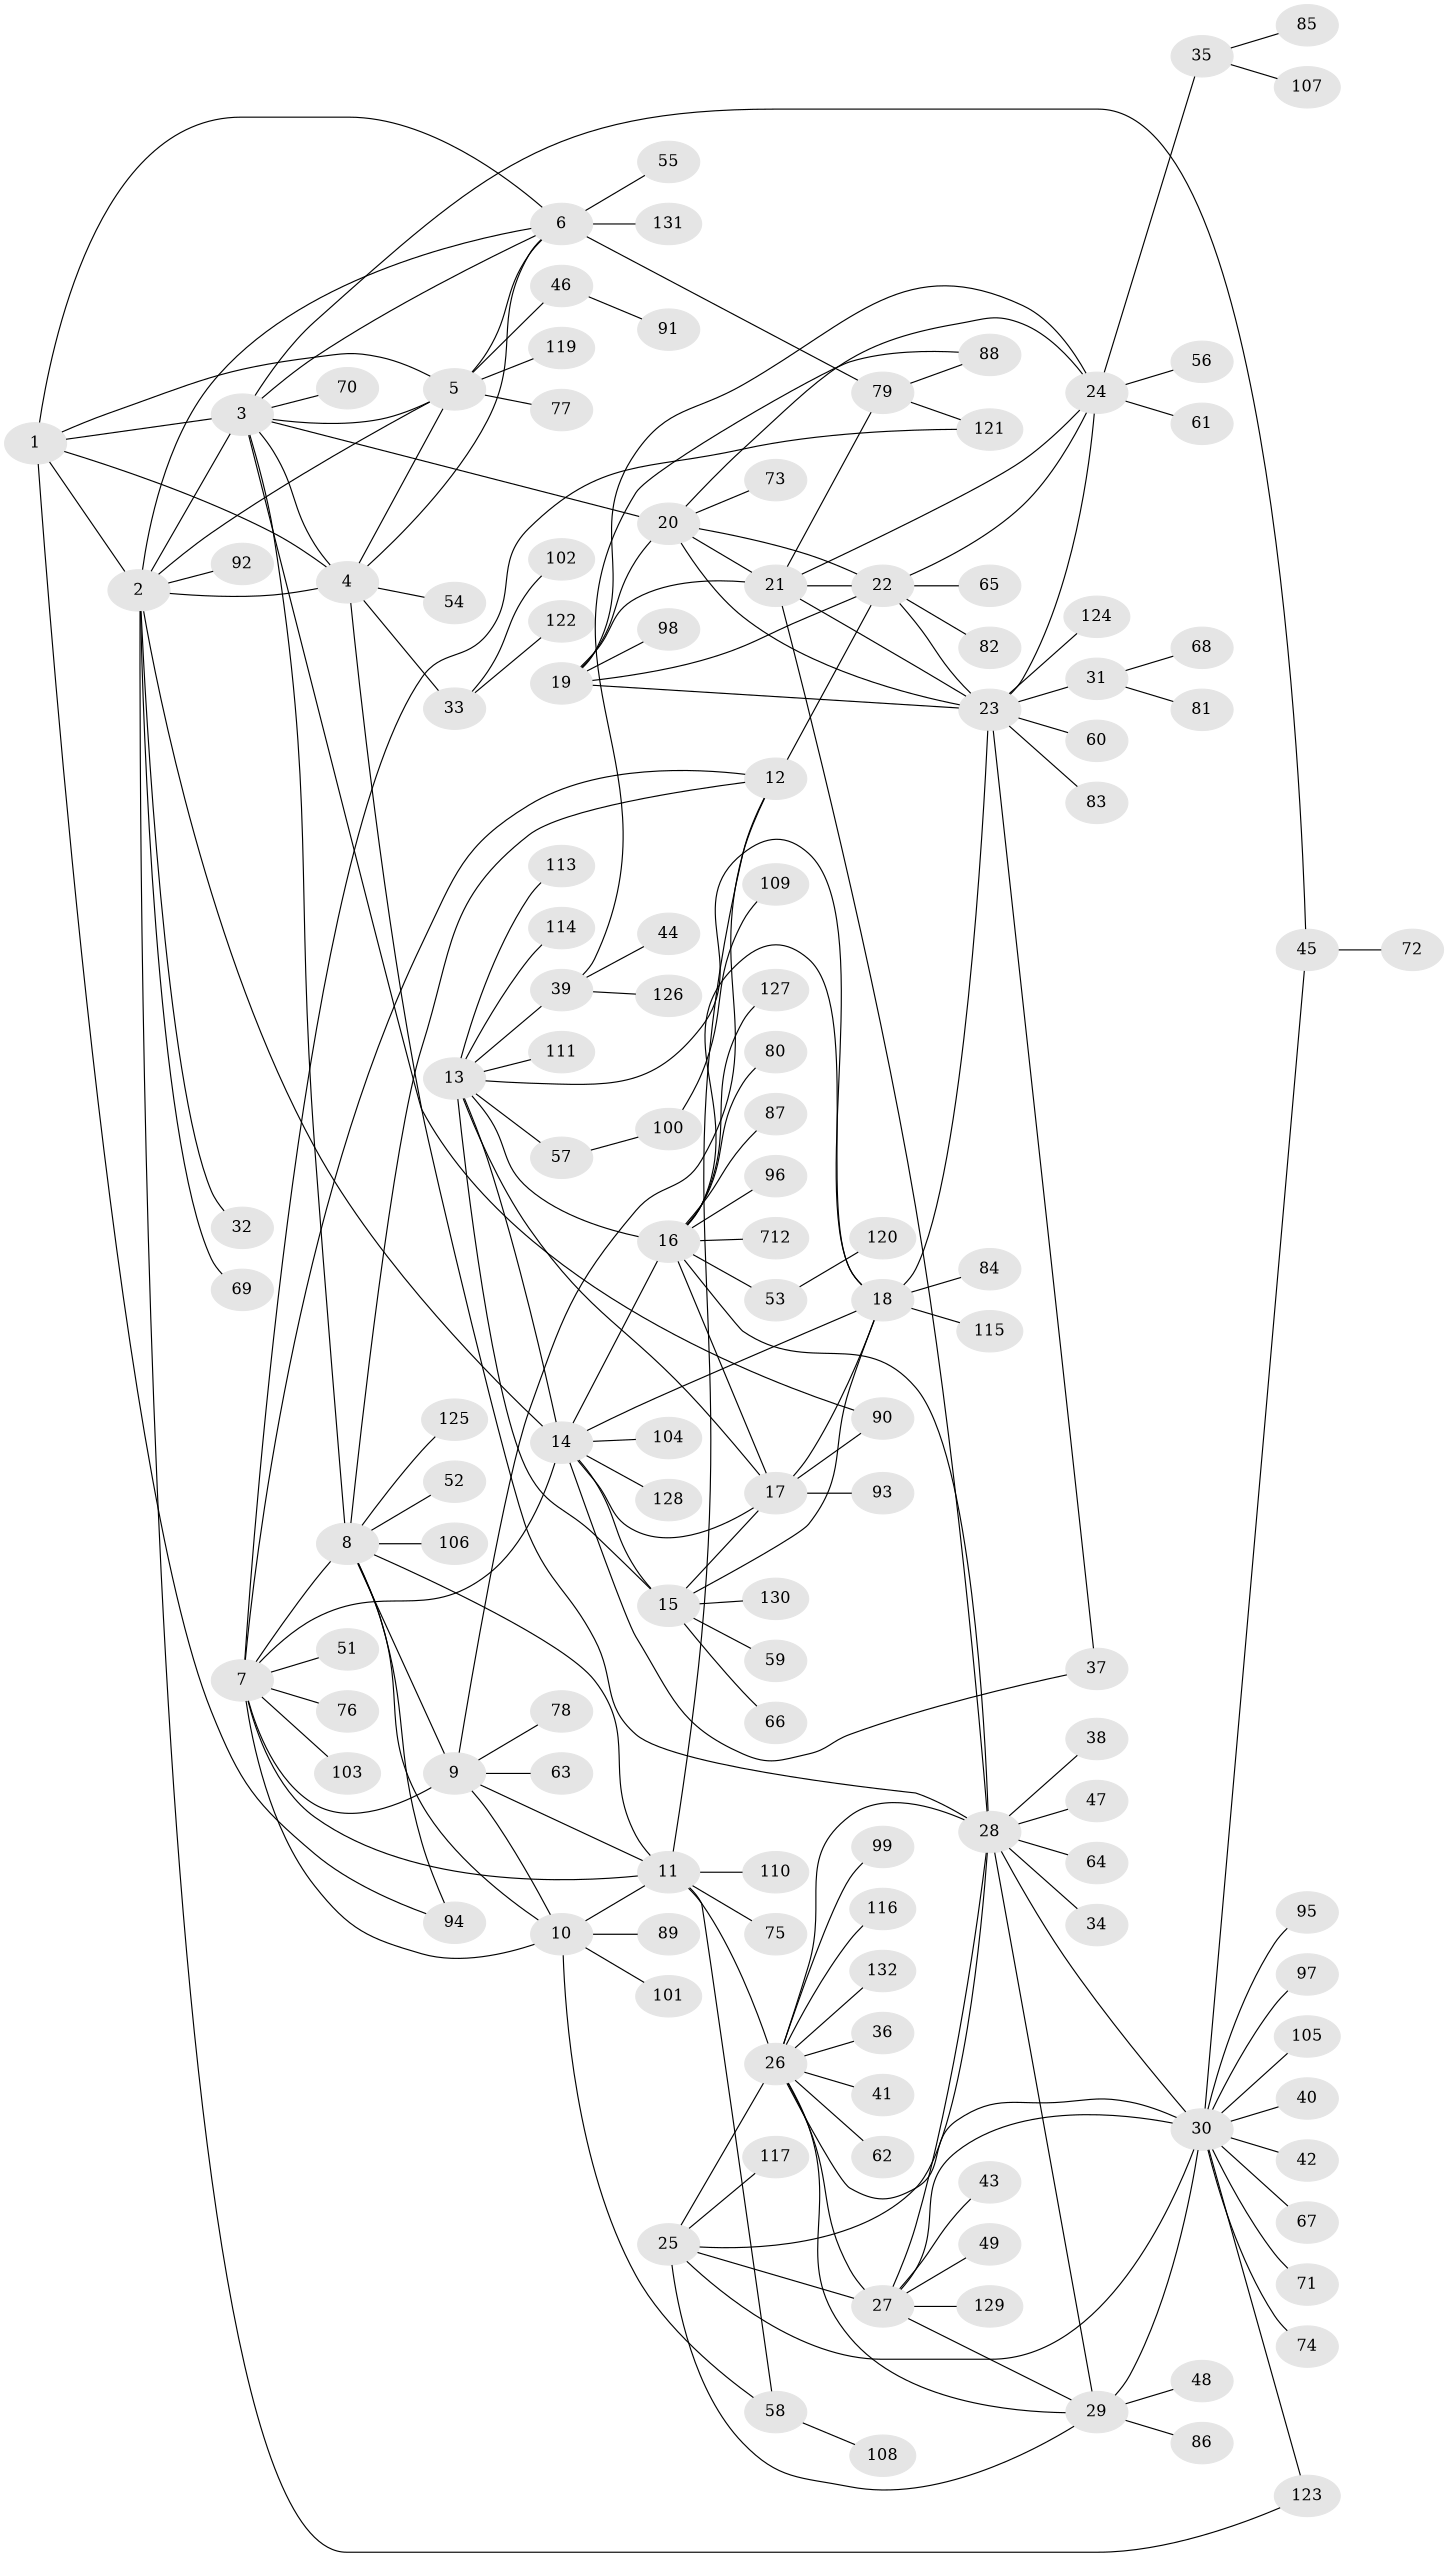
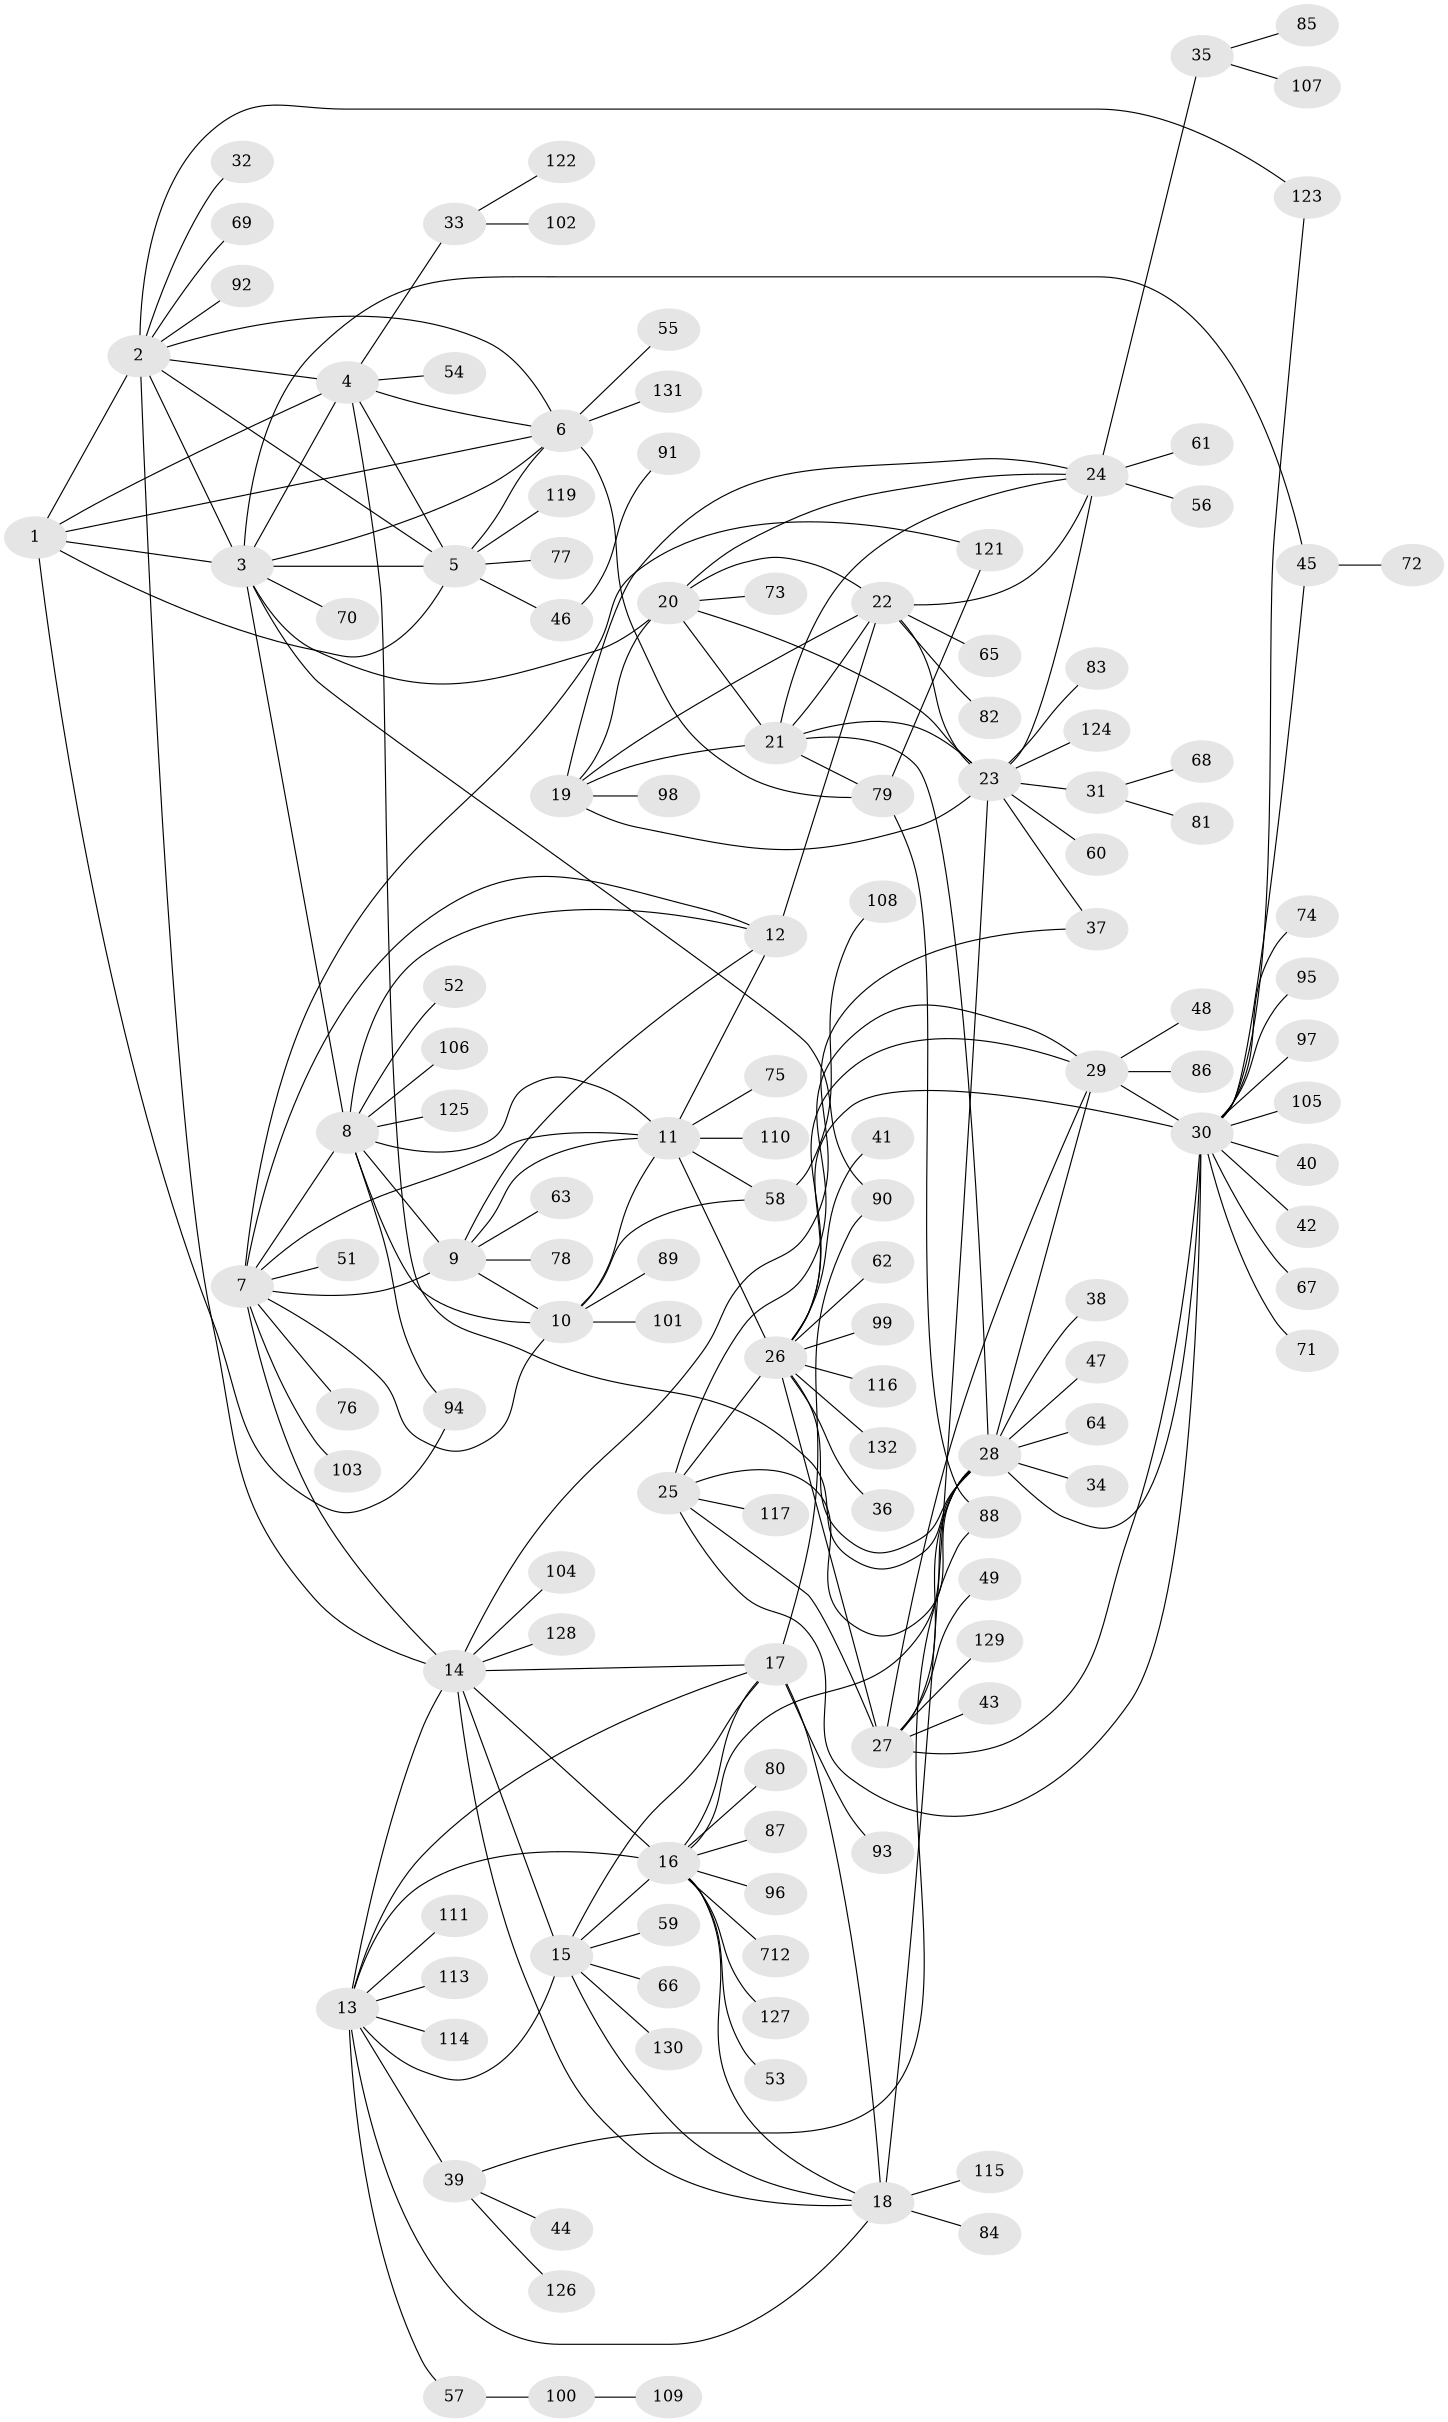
  graph {
    rankdir=LR
    node [color=gray90 style=filled]
    1
    2
    3
    4
    5
    6
    94
    14
    32
    69
    92
    123
    8
    20
    45
    70
    90
    28
    33
    54
    46
    77
    119
    55
    79
    131
    15
    16
    17
    18
    37
    104
    128
    9
    10
    11
    12
    52
    106
    125
    22
    23
    21
    24
    73
    72
    29
    30
    34
    38
    47
    64
    102
    122
    91
    121
    88
    7
    51
    76
    103
    63
    78
    89
    101
    58
    26
    75
    110
    27
    36
    41
    62
    99
    116
    132
    108
    65
    82
    13
    39
    57
    111
    113
    114
    59
    66
    130
    53
    80
    87
    96
    n93 [label=712]
    127
    93
    84
    115
    44
    126
    100
-   120
    31
    60
    83
    124
    19
    98
    35
    56
    61
    68
    81
    85
    107
    25
    117
    43
    49
    129
    48
    86
    40
    42
    67
    71
    74
    95
    97
    105
    109
    1 -- 2
    1 -- 3
    1 -- 4
    1 -- 5
    1 -- 6
    1 -- 94
    2 -- 3
    2 -- 4
    2 -- 5
    2 -- 6
    2 -- 14
    2 -- 32
    2 -- 69
    2 -- 92
    2 -- 123
    3 -- 4
    3 -- 5
    3 -- 6
    3 -- 8
    3 -- 20
    3 -- 45
    3 -- 70
    3 -- 90
    4 -- 5
    4 -- 6
    4 -- 28
    4 -- 33
    4 -- 54
    5 -- 6
    5 -- 46
    5 -- 77
    5 -- 119
    6 -- 55
    6 -- 79
    6 -- 131
    14 -- 15
    14 -- 16
    14 -- 17
    14 -- 18
    14 -- 37
    14 -- 104
    14 -- 128
    8 -- 94
    8 -- 9
    8 -- 10
    8 -- 11
    8 -- 12
    8 -- 52
    8 -- 106
    8 -- 125
    20 -- 22
    20 -- 23
    20 -- 21
    20 -- 24
    20 -- 73
    45 -- 72
    28 -- 29
    28 -- 30
    28 -- 34
    28 -- 38
    28 -- 47
    28 -- 64
    33 -- 102
    33 -- 122
    46 -- 91
    79 -- 121
    79 -- 88
+   15 -- 16
    15 -- 17
    15 -- 18
    15 -- 59
    15 -- 66
    15 -- 130
    16 -- 28
    16 -- 17
    16 -- 18
    16 -- 53
    16 -- 80
    16 -- 87
    16 -- 96
    16 -- n93
    16 -- 127
    17 -- 90
    17 -- 18
    17 -- 93
    18 -- 23
    18 -- 84
    18 -- 115
    9 -- 10
    9 -- 11
    9 -- 12
    9 -- 63
    9 -- 78
    10 -- 11
    10 -- 89
    10 -- 101
    10 -- 58
    11 -- 12
    11 -- 58
    11 -- 26
    11 -- 75
    11 -- 110
    12 -- 22
    22 -- 23
    22 -- 24
    22 -- 65
    22 -- 82
    23 -- 37
    23 -- 24
    23 -- 31
    23 -- 60
    23 -- 83
    23 -- 124
    21 -- 28
    21 -- 79
    21 -- 22
    21 -- 23
    21 -- 24
    24 -- 35
    24 -- 56
    24 -- 61
    29 -- 30
    29 -- 48
    29 -- 86
    30 -- 123
    30 -- 45
    30 -- 40
    30 -- 42
    30 -- 67
    30 -- 71
    30 -- 74
    30 -- 95
    30 -- 97
    30 -- 105
    7 -- 14
    7 -- 8
    7 -- 9
    7 -- 10
    7 -- 11
    7 -- 12
    7 -- 121
    7 -- 51
    7 -- 76
    7 -- 103
    58 -- 108
    26 -- 28
    26 -- 29
    26 -- 30
    26 -- 27
    26 -- 36
    26 -- 41
    26 -- 62
    26 -- 99
    26 -- 116
    26 -- 132
    27 -- 28
    27 -- 29
    27 -- 30
    27 -- 43
    27 -- 49
    27 -- 129
    13 -- 14
    13 -- 15
    13 -- 16
    13 -- 17
    13 -- 18
    13 -- 39
    13 -- 57
    13 -- 111
    13 -- 113
    13 -- 114
    39 -- 88
    39 -- 44
    39 -- 126
    57 -- 100
-   53 -- 120
    100 -- 109
    31 -- 68
    31 -- 81
    19 -- 20
    19 -- 22
    19 -- 23
    19 -- 21
    19 -- 24
    19 -- 98
    35 -- 85
    35 -- 107
    25 -- 28
    25 -- 29
    25 -- 30
    25 -- 26
    25 -- 27
    25 -- 117
  }
